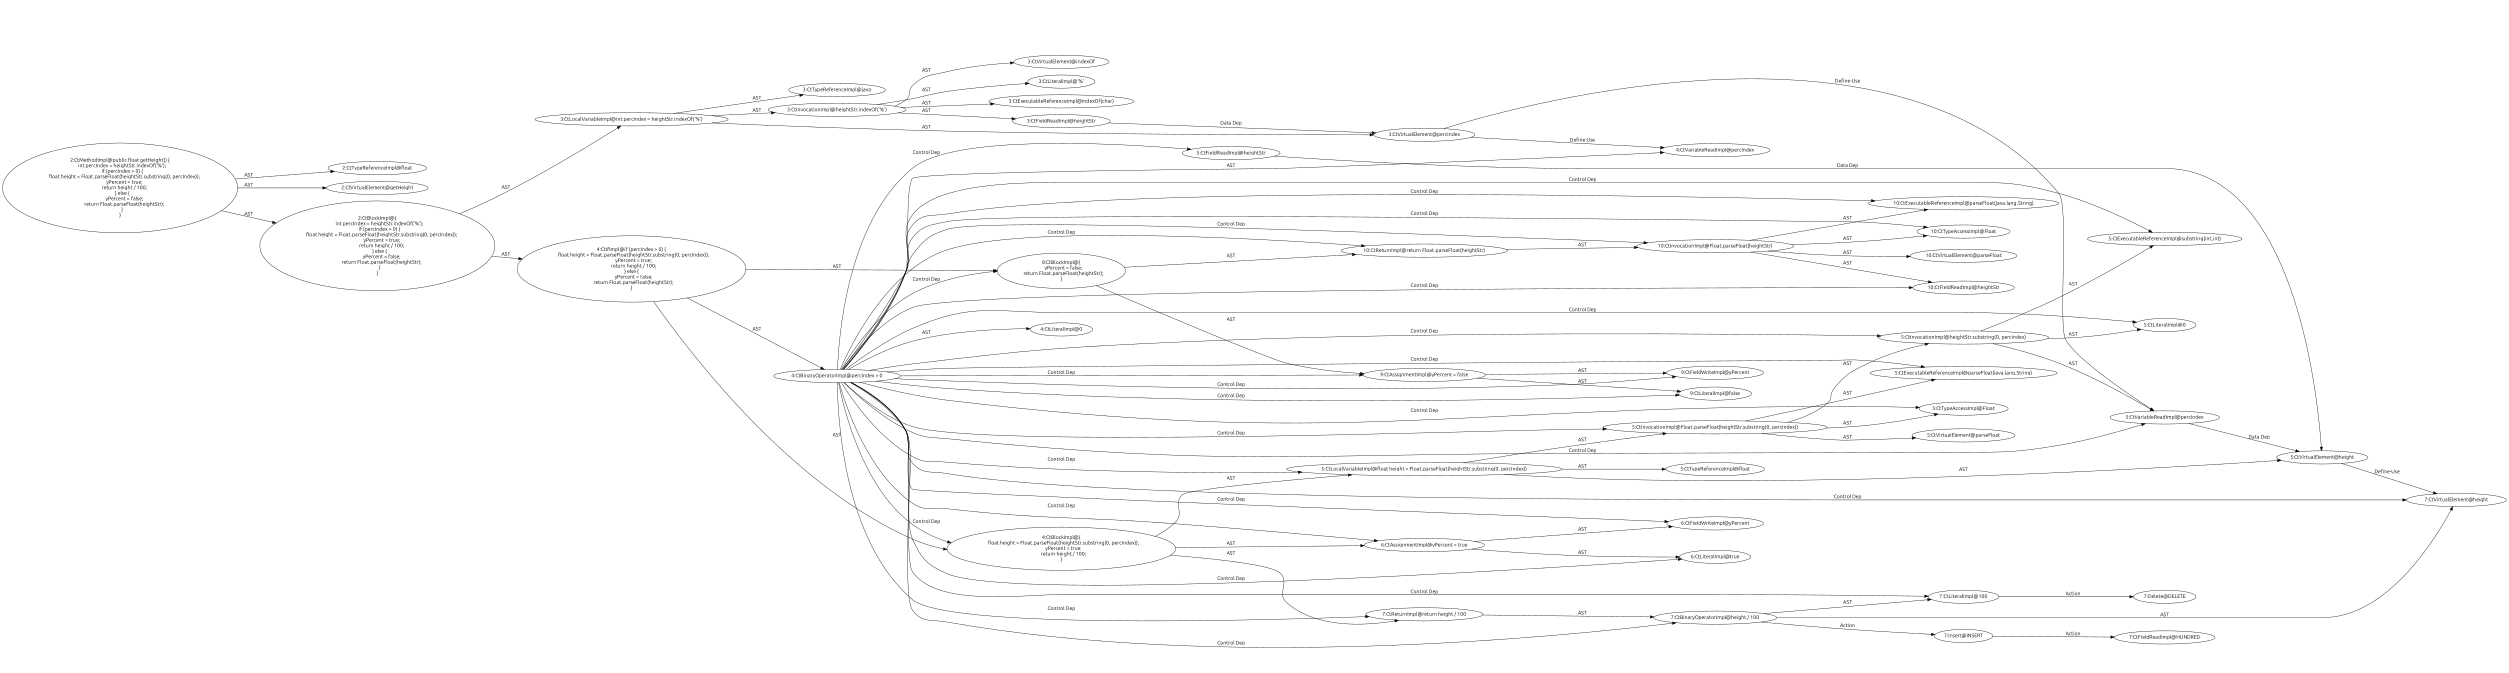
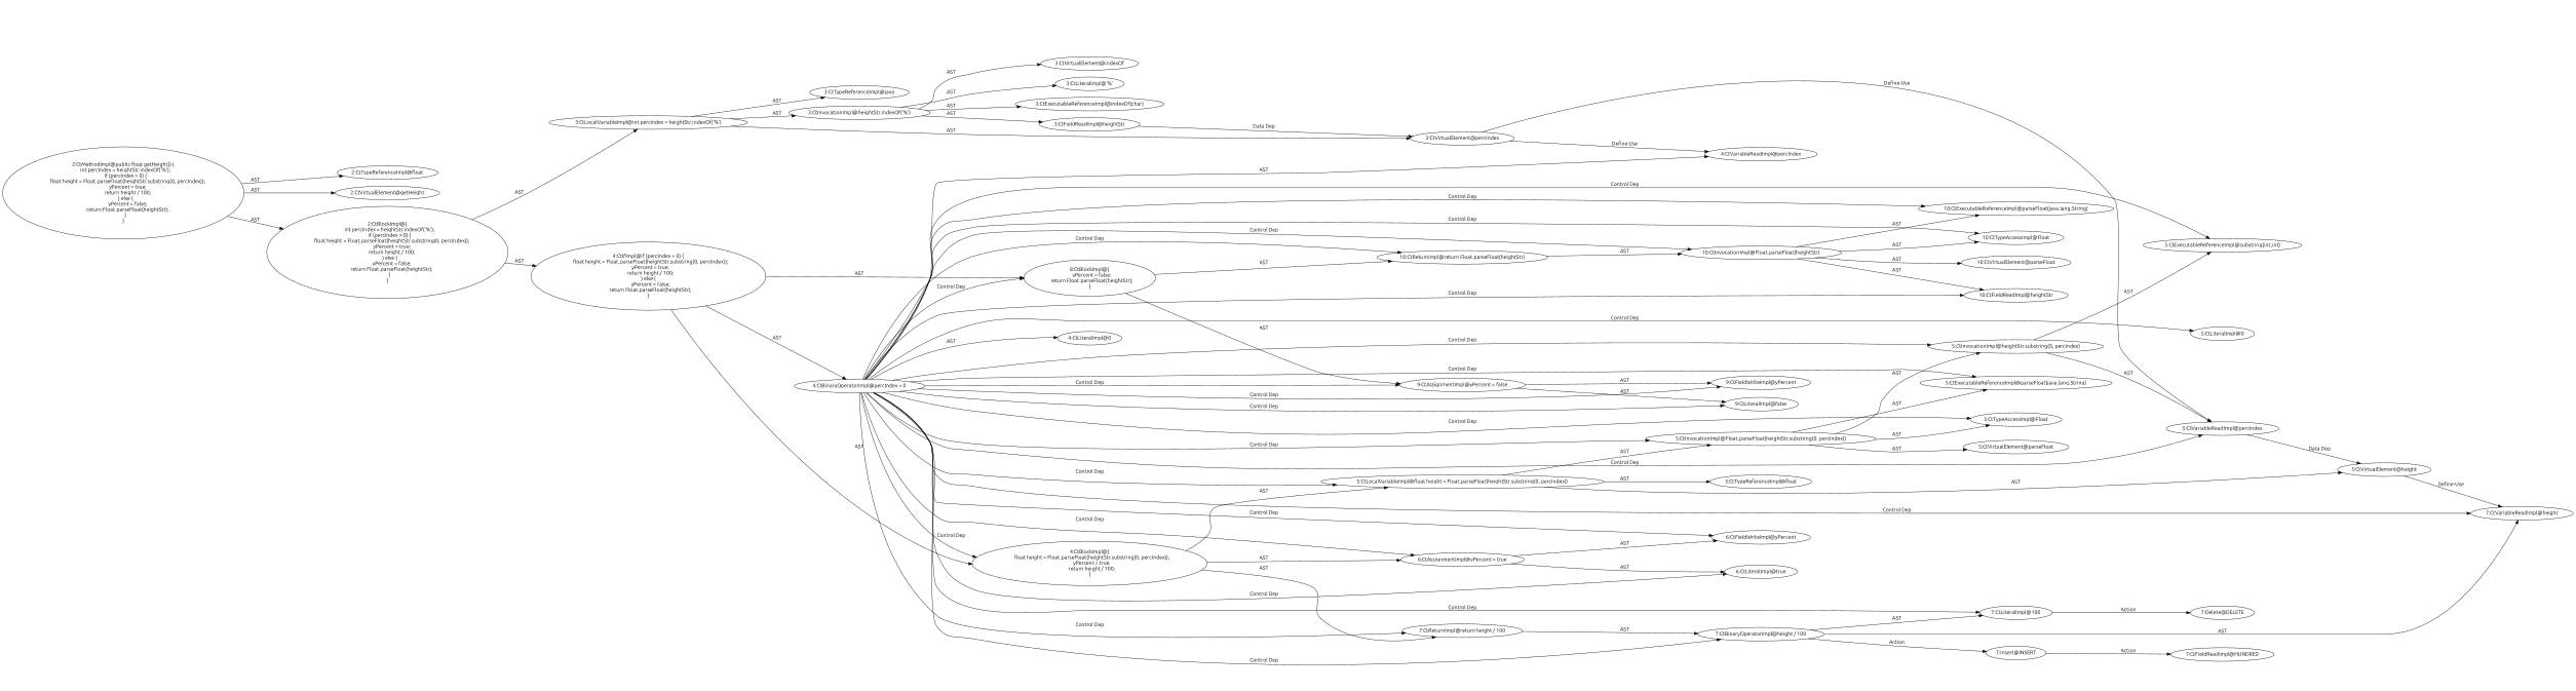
  digraph {
    fontname=Ubuntu
    rankdir=LR
    node [fontname=Ubuntu shape=ellipse]
    edge [fontname=Ubuntu]
    n1 [label="2:CtTypeReferenceImpl@float"]
    n2 [label="2:CtVirtualElement@getHeight"]
    n3 [label="3:CtTypeReferenceImpl@java"]
    n4 [label="3:CtExecutableReferenceImpl@indexOf(char)"]
    n5 [label="3:CtVirtualElement@indexOf"]
    n6 [label="3:CtFieldReadImpl@heightStr"]
    n7 [label="3:CtVirtualElement@percIndex"]
    n8 [label="4:CtVariableReadImpl@percIndex"]
    n9 [label="5:CtVariableReadImpl@percIndex"]
    n10 [label="3:CtLiteralImpl@'%'"]
    n11 [label="3:CtInvocationImpl@heightStr.indexOf('%')"]
    n12 [label="5:CtVirtualElement@height"]
    n13 [label="3:CtLocalVariableImpl@int percIndex = heightStr.indexOf('%')"]
    n14 [label="4:CtLiteralImpl@0"]
    n15 [label="4:CtBinaryOperatorImpl@percIndex > 0"]
    n16 [label="5:CtExecutableReferenceImpl@parseFloat(java.lang.String)"]
    n17 [label="5:CtTypeAccessImpl@Float"]
    n18 [label="5:CtExecutableReferenceImpl@substring(int,int)"]
-   n19 [label="5:CtFieldReadImpl@heightStr"]
    n20 [label="5:CtLiteralImpl@0"]
    n21 [label="5:CtInvocationImpl@heightStr.substring(0, percIndex)"]
    n22 [label="5:CtInvocationImpl@Float.parseFloat(heightStr.substring(0, percIndex))"]
    n23 [label="5:CtLocalVariableImpl@float height = Float.parseFloat(heightStr.substring(0, percIndex))"]
    n24 [label="6:CtFieldWriteImpl@yPercent"]
    n25 [label="6:CtLiteralImpl@true"]
    n26 [label="6:CtAssignmentImpl@yPercent = true"]
-   n27 [label="7:CtVirtualElement@height"]
+   n27 [label="7:CtVariableReadImpl@height"]
    n28 [label="7:CtLiteralImpl@100"]
    n29 [label="7:CtBinaryOperatorImpl@height / 100"]
    n30 [label="7:CtReturnImpl@return height / 100"]
    n31 [label="4:CtBlockImpl@\{\n    float height = Float.parseFloat(heightStr.substring(0, percIndex));\n    yPercent = true;\n    return height / 100;\n\}"]
    n32 [label="9:CtFieldWriteImpl@yPercent"]
    n33 [label="9:CtLiteralImpl@false"]
    n34 [label="9:CtAssignmentImpl@yPercent = false"]
    n35 [label="10:CtExecutableReferenceImpl@parseFloat(java.lang.String)"]
    n36 [label="10:CtTypeAccessImpl@Float"]
    n37 [label="10:CtFieldReadImpl@heightStr"]
    n38 [label="10:CtInvocationImpl@Float.parseFloat(heightStr)"]
    n39 [label="10:CtReturnImpl@return Float.parseFloat(heightStr)"]
    n40 [label="8:CtBlockImpl@\{\n    yPercent = false;\n    return Float.parseFloat(heightStr);\n\}"]
    n41 [label="5:CtVirtualElement@parseFloat"]
    n42 [label="5:CtTypeReferenceImpl@float"]
    n43 [label="7:Delete@DELETE"]
    n44 [label="7:Insert@INSERT"]
    n45 [label="10:CtVirtualElement@parseFloat"]
    n46 [label="7:CtFieldReadImpl@HUNDRED"]
    n47 [label="4:CtIfImpl@if (percIndex > 0) \{\n    float height = Float.parseFloat(heightStr.substring(0, percIndex));\n    yPercent = true;\n    return height / 100;\n\} else \{\n    yPercent = false;\n    return Float.parseFloat(heightStr);\n\}"]
    n48 [label="2:CtBlockImpl@\{\n    int percIndex = heightStr.indexOf('%');\n    if (percIndex > 0) \{\n        float height = Float.parseFloat(heightStr.substring(0, percIndex));\n        yPercent = true;\n        return height / 100;\n    \} else \{\n        yPercent = false;\n        return Float.parseFloat(heightStr);\n    \}\n\}"]
    n49 [label="2:CtMethodImpl@public float getHeight() \{\n    int percIndex = heightStr.indexOf('%');\n    if (percIndex > 0) \{\n        float height = Float.parseFloat(heightStr.substring(0, percIndex));\n        yPercent = true;\n        return height / 100;\n    \} else \{\n        yPercent = false;\n        return Float.parseFloat(heightStr);\n    \}\n\}"]
    n6 -> n7 [label="Data Dep"]
    n7 -> n8 [label="Define-Use"]
    n7 -> n9 [label="Define-Use"]
    n9 -> n12 [label="Data Dep"]
    n11 -> n4 [label=AST]
    n11 -> n5 [label=AST]
    n11 -> n6 [label=AST]
    n11 -> n10 [label=AST]
    n12 -> n27 [label="Define-Use"]
    n13 -> n3 [label=AST]
    n13 -> n7 [label=AST]
    n13 -> n11 [label=AST]
    n15 -> n8 [label=AST]
    n15 -> n9 [label="Control Dep"]
    n15 -> n14 [label=AST]
    n15 -> n16 [label="Control Dep"]
    n15 -> n17 [label="Control Dep"]
    n15 -> n18 [label="Control Dep"]
-   n15 -> n19 [label="Control Dep"]
    n15 -> n20 [label="Control Dep"]
    n15 -> n21 [label="Control Dep"]
    n15 -> n22 [label="Control Dep"]
    n15 -> n23 [label="Control Dep"]
    n15 -> n24 [label="Control Dep"]
    n15 -> n25 [label="Control Dep"]
    n15 -> n26 [label="Control Dep"]
    n15 -> n27 [label="Control Dep"]
    n15 -> n28 [label="Control Dep"]
    n15 -> n29 [label="Control Dep"]
    n15 -> n30 [label="Control Dep"]
    n15 -> n31 [label="Control Dep"]
    n15 -> n32 [label="Control Dep"]
    n15 -> n33 [label="Control Dep"]
    n15 -> n34 [label="Control Dep"]
    n15 -> n35 [label="Control Dep"]
    n15 -> n36 [label="Control Dep"]
    n15 -> n37 [label="Control Dep"]
    n15 -> n38 [label="Control Dep"]
    n15 -> n39 [label="Control Dep"]
    n15 -> n40 [label="Control Dep"]
-   n19 -> n12 [label="Data Dep"]
    n21 -> n9 [label=AST]
    n21 -> n18 [label=AST]
-   n21 -> n20 [label=AST]
    n22 -> n16 [label=AST]
    n22 -> n17 [label=AST]
    n22 -> n21 [label=AST]
    n22 -> n41 [label=AST]
    n23 -> n12 [label=AST]
    n23 -> n22 [label=AST]
    n23 -> n42 [label=AST]
    n26 -> n24 [label=AST]
    n26 -> n25 [label=AST]
    n28 -> n43 [label=Action]
    n29 -> n27 [label=AST]
    n29 -> n28 [label=AST]
    n29 -> n44 [label=Action]
    n30 -> n29 [label=AST]
    n31 -> n23 [label=AST]
    n31 -> n26 [label=AST]
    n31 -> n30 [label=AST]
    n34 -> n32 [label=AST]
    n34 -> n33 [label=AST]
    n38 -> n35 [label=AST]
    n38 -> n36 [label=AST]
    n38 -> n37 [label=AST]
    n38 -> n45 [label=AST]
    n39 -> n38 [label=AST]
    n40 -> n34 [label=AST]
    n40 -> n39 [label=AST]
    n44 -> n46 [label=Action]
    n47 -> n15 [label=AST]
    n47 -> n31 [label=AST]
    n47 -> n40 [label=AST]
    n48 -> n13 [label=AST]
    n48 -> n47 [label=AST]
    n49 -> n1 [label=AST]
    n49 -> n2 [label=AST]
    n49 -> n48 [label=AST]
  }
